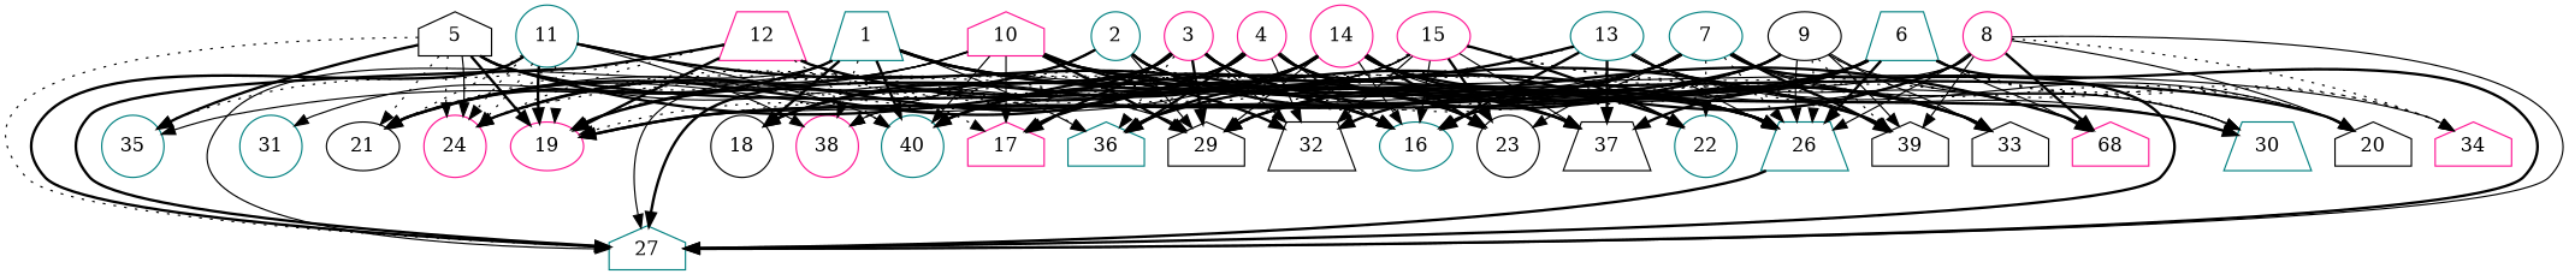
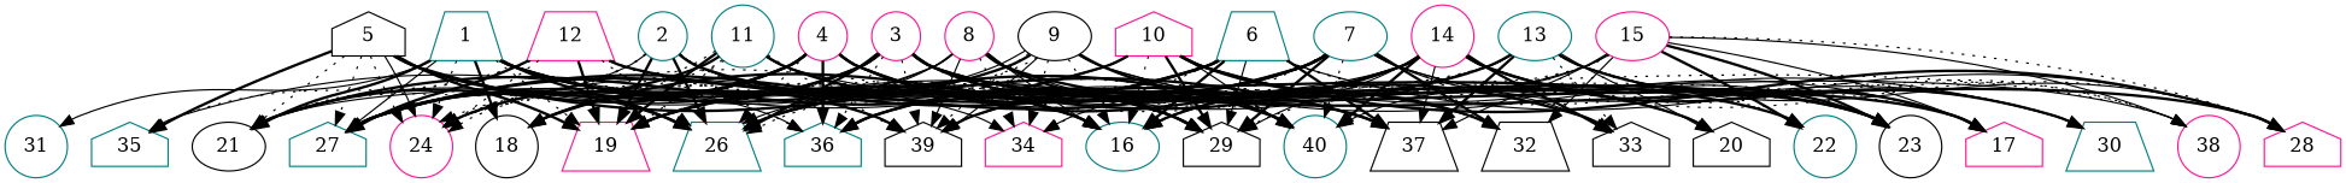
  digraph {
    node [alpha=0.06 color=teal shape=circle]
    edge [style=bold]
    1 [alpha=0.02 expect_size=7868416 shape=trapezium]
    16 [alpha=0.02 expect_size=43778048 shape=ellipse]
    18 [alpha=0.19 color=black expect_size=16795648]
-   19 [alpha=0.07 color=deeppink expect_size=48643072 shape=ellipse]
+   19 [alpha=0.07 color=deeppink expect_size=48643072 shape=trapezium]
    21 [alpha=0.17 color=black expect_size=28193792 shape=ellipse]
    24 [alpha=0.03 color=deeppink expect_size=48865280]
    26 [expect_size=27700224 shape=trapezium]
    27 [alpha=0.00 expect_size=32721920 shape=house]
    31 [alpha=0.13 expect_size=26412032]
    34 [alpha=0.11 color=deeppink expect_size=29690880 shape=house]
    36 [alpha=0.04 expect_size=11802624 shape=house]
    38 [alpha=0.15 color=deeppink expect_size=26308608]
    39 [alpha=0.01 color=black expect_size=47648768 shape=house]
    40 [alpha=0.01 expect_size=35641344]
    2 [alpha=0.10 expect_size=13437952]
    23 [alpha=0.08 color=black expect_size=25873408]
    29 [alpha=0.15 color=black expect_size=52111360 shape=house]
    3 [color=deeppink expect_size=37341184]
    17 [alpha=0.09 color=deeppink expect_size=49751040 shape=house]
    32 [alpha=0.17 color=black expect_size=19503104 shape=trapezium]
    33 [alpha=0.14 color=black expect_size=9896960 shape=house]
    37 [alpha=0.07 color=black expect_size=26195968 shape=trapezium]
    4 [alpha=0.11 color=deeppink expect_size=9997312]
    5 [alpha=0.05 color=black expect_size=34038784 shape=house]
-   35 [alpha=0.19 expect_size=36456448]
+   35 [alpha=0.19 expect_size=36456448 shape=house]
    6 [alpha=0.03 expect_size=28522496 shape=trapezium]
    20 [alpha=0.02 color=black expect_size=36561920 shape=house]
-   28 [alpha=0.09 color=deeppink expect_size=6799360 shape=house label=68]
+   28 [alpha=0.09 color=deeppink expect_size=6799360 shape=house]
    30 [alpha=0.13 expect_size=22427648 shape=trapezium]
    7 [expect_size=46285824 shape=ellipse]
    22 [alpha=0.16 expect_size=5474304]
    8 [alpha=0.13 color=deeppink expect_size=40751104]
    9 [alpha=0.15 color=black expect_size=45038592 shape=ellipse]
    10 [alpha=0.16 color=deeppink expect_size=33959936 shape=house]
    11 [alpha=0.10 expect_size=10046464]
    12 [alpha=0.09 color=deeppink expect_size=14263296 shape=trapezium]
    13 [alpha=0.10 expect_size=37425152 shape=ellipse]
    14 [color=deeppink expect_size=51164160]
    15 [alpha=0.05 color=deeppink expect_size=30936064 shape=ellipse]
    1 -> 16
    1 -> 18
    1 -> 19 [style=dotted]
    1 -> 21
    1 -> 24 [style=dotted]
    1 -> 26
    1 -> 27 [style=solid]
    1 -> 31 [style=solid]
    1 -> 34 [style=solid]
    1 -> 36 [style=solid]
    1 -> 38 [style=dotted]
    1 -> 39
    1 -> 40
    2 -> 16 [style=solid]
    2 -> 19
    2 -> 21 [style=dotted]
    2 -> 24 [style=dotted]
    2 -> 26
    2 -> 27 [style=solid]
    2 -> 39 [style=dotted]
    2 -> 23
    2 -> 29 [style=solid]
    3 -> 16 [style=dotted]
    3 -> 18
    3 -> 19 [style=dotted]
    3 -> 21 [style=solid]
    3 -> 24 [style=dotted]
    3 -> 26
    3 -> 27
    3 -> 36 [style=dotted]
    3 -> 39 [style=dotted]
    3 -> 23
    3 -> 29
    3 -> 17
    3 -> 32 [style=solid]
    3 -> 33 [style=dotted]
    3 -> 37 [style=solid]
    4 -> 16 [style=solid]
    4 -> 18 [style=solid]
    4 -> 21
    4 -> 24
    4 -> 26 [style=dotted]
-   26 -> 27
+   4 -> 27
    4 -> 36
    4 -> 32 [style=solid]
    4 -> 33
    4 -> 37
    5 -> 19
    5 -> 21 [style=dotted]
    5 -> 24 [style=dotted]
    5 -> 24 [style=solid]
    5 -> 26
    5 -> 27 [style=dotted]
    5 -> 29 [style=solid]
    5 -> 37
    5 -> 35
    6 -> 16
    6 -> 19
    6 -> 26
    6 -> 27
    6 -> 34 [style=dotted]
    6 -> 36 [style=solid]
    6 -> 29 [style=solid]
    6 -> 37
    6 -> 20 [style=dotted]
    6 -> 28 [style=solid]
    6 -> 30 [style=dotted]
    7 -> 16 [style=dotted]
    7 -> 19 [style=solid]
    7 -> 26 [style=dotted]
    7 -> 27
+   7 -> 34 [style=solid]
    7 -> 36
    7 -> 39
    7 -> 40 [style=dotted]
    7 -> 23 [style=solid]
    7 -> 29
    7 -> 32
    7 -> 33 [style=solid]
    7 -> 20 [style=dotted]
    7 -> 30 [style=solid]
    7 -> 22 [style=dotted]
    8 -> 16 [style=solid]
    8 -> 19 [style=solid]
    8 -> 26 [style=solid]
    8 -> 27 [style=solid]
    8 -> 34 [style=dotted]
    8 -> 39 [style=solid]
    8 -> 29
    8 -> 20 [style=solid]
    8 -> 28
    9 -> 16 [style=dotted]
    9 -> 19
    9 -> 26 [style=solid]
    9 -> 26 [style=dotted]
    9 -> 34 [style=dotted]
    9 -> 39 [style=dotted]
    9 -> 39 [style=solid]
    9 -> 40
    9 -> 33 [style=solid]
    9 -> 30 [style=solid]
    10 -> 16 [style=dotted]
    10 -> 19 [style=solid]
-   10 -> 21 [style=solid]
+   10 -> 21
    10 -> 24 [style=solid]
    10 -> 40 [style=solid]
    10 -> 29
    10 -> 17 [style=solid]
    10 -> 32
    10 -> 35 [style=solid]
    10 -> 20
    10 -> 28
    11 -> 16
    11 -> 19
    11 -> 19 [style=dotted]
    11 -> 21 [style=dotted]
    11 -> 24 [style=dotted]
    11 -> 24 [style=dotted]
    11 -> 27
    11 -> 38 [style=solid]
    11 -> 39 [style=dotted]
    11 -> 40 [style=solid]
    11 -> 29 [style=dotted]
    12 -> 16 [style=dotted]
    12 -> 19
    12 -> 21 [style=dotted]
    12 -> 24 [style=dotted]
    12 -> 26 [style=dotted]
    12 -> 27
    12 -> 36 [style=dotted]
    12 -> 40 [style=dotted]
    12 -> 17 [style=dotted]
    12 -> 35 [style=dotted]
    12 -> 22
    13 -> 16
    13 -> 19 [style=dotted]
    13 -> 24 [style=dotted]
    13 -> 26 [style=solid]
    13 -> 38 [style=dotted]
    13 -> 39 [style=solid]
    13 -> 17
    13 -> 33 [style=dotted]
    13 -> 37
    13 -> 20 [style=solid]
    13 -> 28 [style=solid]
    13 -> 30 [style=solid]
    14 -> 16 [style=solid]
    14 -> 18
    14 -> 21 [style=solid]
    14 -> 24 [style=dotted]
    14 -> 26 [style=dotted]
    14 -> 36
    14 -> 38 [style=dotted]
    14 -> 40
    14 -> 23
    14 -> 29 [style=solid]
    14 -> 17 [style=dotted]
    14 -> 33
    14 -> 37 [style=solid]
    14 -> 28 [style=dotted]
    14 -> 30
    15 -> 16 [style=solid]
    15 -> 24 [style=dotted]
    15 -> 38 [style=solid]
    15 -> 39 [style=dotted]
    15 -> 40 [style=solid]
    15 -> 23
    15 -> 29 [style=dotted]
    15 -> 17 [style=solid]
    15 -> 32 [style=solid]
    15 -> 37 [style=solid]
    15 -> 28 [style=dotted]
    15 -> 22
  }
